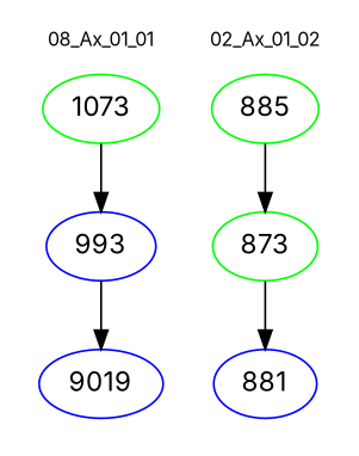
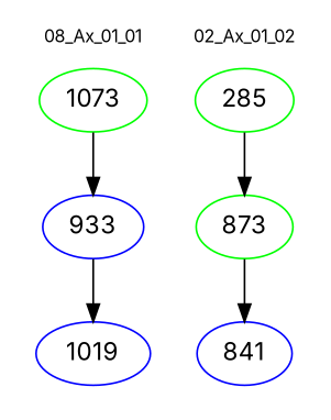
  digraph {
    fontname=Inter
    node [color=green fontname=Inter]
    edge [color=black fontname=Inter]
    n1 [label=1073]
-   n2 [color=blue label=993]
-   n3 [color=blue label=9019]
-   n4 [label=885]
+   n2 [color=blue label=933]
+   n3 [color=blue label=1019]
+   n4 [label=285]
    n5 [label=873]
-   n6 [color=blue label=881]
+   n6 [color=blue label=841]
    subgraph cluster_1 {
      color=white
      fontsize=10
      label="08_Ax_01_01"
      n1
      n2
      n3
    }
    subgraph cluster_2 {
      color=white
      fontsize=10
      label="02_Ax_01_02"
      n4
      n5
      n6
    }
    n1 -> n2
    n2 -> n3
    n4 -> n5
    n5 -> n6
  }
